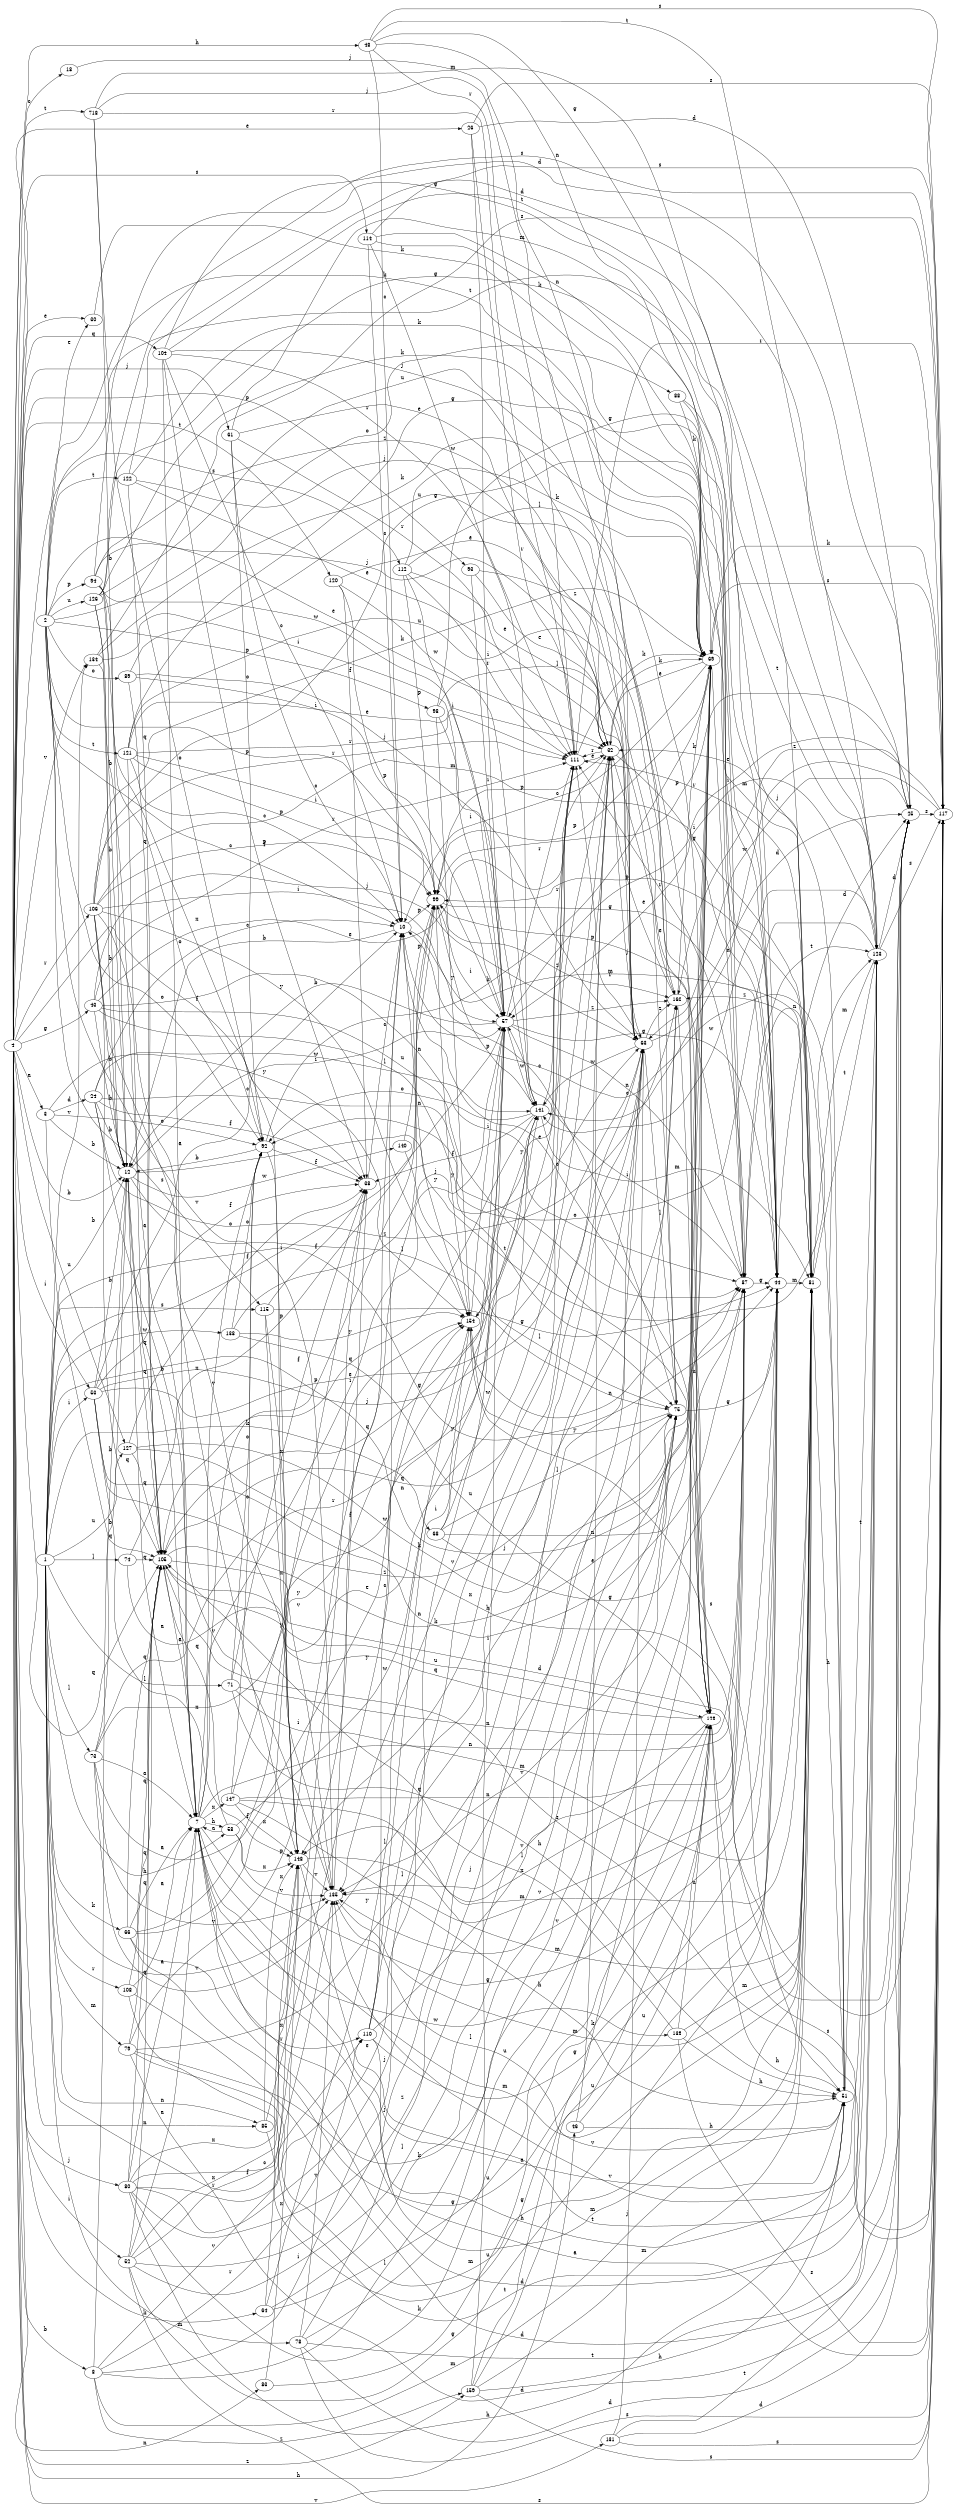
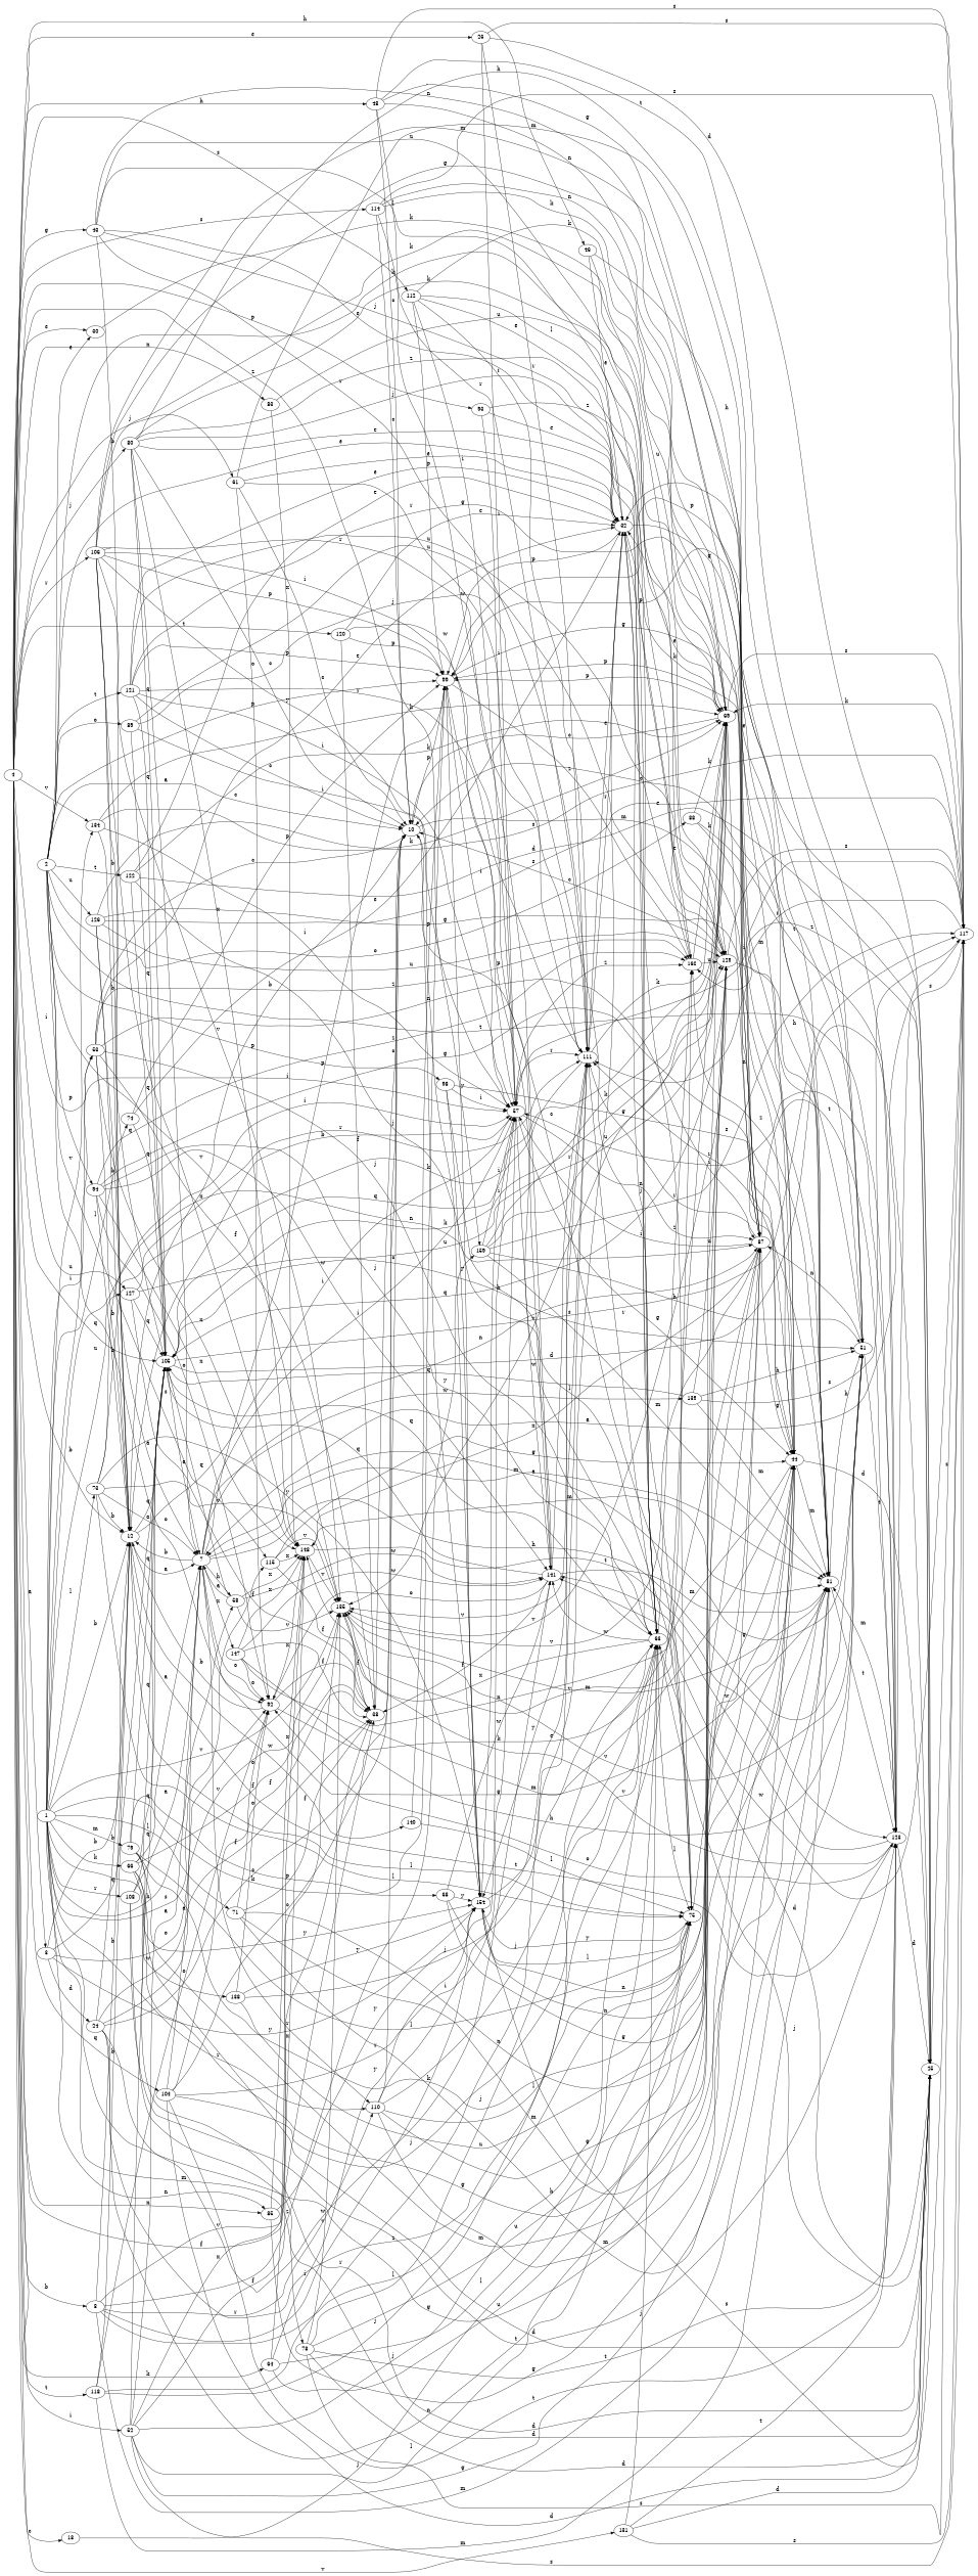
  strict digraph {
    rankdir=LR
    n1 [label=4]
    3
    8
    12
    18
    26
    30
    38
    43
    46
    48
    52
    53
    n14 [label=80]
    61
    64
    83
    85
    93
    104
    105
    106
    112
    114
-   118 [label=718]
+   118
    120
    127
    131
    134
    159
    92
    24
    154
    57
    110
    135
    81
    75
    123
    n40 [label=7]
    140
    63
    25
    117
    111
    69
    n47 [label=10]
    87
    32
    129
    51
    44
    148
    160
    99
    141
    1
    n58 [label=58]
    66
    68
    71
    73
    74
    78
    79
    108
    115
    138
    2
    88
    89
    94
    98
    121
    122
    n76 [label=126]
    139
    147
    n1 -> 3 [label=a]
    n1 -> 8 [label=b]
    n1 -> 12 [label=b]
    n1 -> 18 [label=c]
    n1 -> 26 [label=e]
    n1 -> 30 [label=e]
    n1 -> 38 [label=f]
    n1 -> 43 [label=g]
    n1 -> 46 [label=h]
    n1 -> 48 [label=h]
    n1 -> 52 [label=i]
    n1 -> 53 [label=i]
    n1 -> n14 [label=j]
    n1 -> 61 [label=j]
    n1 -> 64 [label=k]
    n1 -> 83 [label=n]
    n1 -> 85 [label=n]
    n1 -> 93 [label=p]
    n1 -> 104 [label=q]
    n1 -> 105 [label=q]
    n1 -> 106 [label=r]
    n1 -> 112 [label=s]
    n1 -> 114 [label=s]
    n1 -> 118 [label=t]
    n1 -> 120 [label=t]
    n1 -> 127 [label=u]
    n1 -> 131 [label=v]
    n1 -> 134 [label=v]
    n1 -> 159 [label=z]
    3 -> 12 [label=b]
    3 -> 105 [label=q]
    3 -> 92 [label=o]
    3 -> 24 [label=d]
    3 -> 154 [label=y]
    8 -> 12 [label=b]
    8 -> 159 [label=z]
    8 -> 57 [label=i]
    8 -> 110 [label=r]
    8 -> 135 [label=v]
    8 -> 81 [label=m]
    8 -> 75 [label=l]
    12 -> 105 [label=q]
    12 -> 57 [label=i]
    12 -> 75 [label=l]
    12 -> 123 [label=t]
    12 -> n40 [label=a]
    12 -> 140 [label=w]
    18 -> 63 [label=j]
    26 -> 57 [label=i]
    26 -> 25 [label=d]
    26 -> 117 [label=s]
    26 -> 111 [label=r]
    30 -> 69 [label=k]
    38 -> n47 [label=c]
    43 -> 12 [label=b]
    43 -> 75 [label=l]
    43 -> 63 [label=j]
    43 -> 111 [label=r]
    43 -> 87 [label=n]
    43 -> 32 [label=e]
    43 -> 129 [label=u]
    46 -> 32 [label=e]
    46 -> 129 [label=u]
    46 -> 51 [label=h]
    48 -> 123 [label=t]
    48 -> 117 [label=s]
    48 -> 111 [label=r]
    48 -> n47 [label=c]
    48 -> 87 [label=n]
    48 -> 44 [label=g]
    52 -> 38 [label=f]
    52 -> 105 [label=q]
    52 -> 75 [label=l]
    52 -> n40 [label=a]
    52 -> 63 [label=j]
    52 -> 117 [label=s]
    52 -> 44 [label=g]
    52 -> 148 [label=x]
    53 -> 12 [label=b]
    53 -> 38 [label=f]
    53 -> 63 [label=j]
    53 -> n47 [label=c]
    53 -> 87 [label=n]
    53 -> 32 [label=e]
    53 -> 148 [label=x]
    53 -> 160 [label=z]
    n14 -> 105 [label=q]
    n14 -> n40 [label=a]
    n14 -> 63 [label=j]
    n14 -> 69 [label=k]
    n14 -> n47 [label=c]
    n14 -> 32 [label=e]
    n14 -> 51 [label=h]
    n14 -> 148 [label=x]
    n14 -> 160 [label=z]
    61 -> 92 [label=o]
    61 -> 81 [label=m]
    61 -> 111 [label=r]
    61 -> n47 [label=c]
    61 -> 32 [label=e]
    64 -> 154 [label=y]
    64 -> 75 [label=l]
    64 -> 129 [label=u]
    64 -> 148 [label=x]
    83 -> 129 [label=u]
    83 -> 148 [label=x]
    85 -> 154 [label=y]
    85 -> 44 [label=g]
    85 -> 148 [label=x]
    93 -> 57 [label=i]
    93 -> 32 [label=e]
    93 -> 160 [label=z]
    104 -> 38 [label=f]
    104 -> 123 [label=t]
    104 -> n40 [label=a]
    104 -> 63 [label=j]
    104 -> 25 [label=d]
    104 -> 111 [label=r]
    104 -> n47 [label=c]
    105 -> n40 [label=a]
    105 -> 25 [label=d]
    105 -> 117 [label=s]
    105 -> 69 [label=k]
    105 -> 129 [label=u]
    106 -> 12 [label=b]
    106 -> 105 [label=q]
    106 -> 154 [label=y]
    106 -> 57 [label=i]
    106 -> 135 [label=v]
    106 -> 81 [label=m]
    106 -> 111 [label=r]
    106 -> 69 [label=k]
    106 -> 44 [label=g]
    106 -> 148 [label=x]
    106 -> 99 [label=p]
    112 -> 57 [label=i]
    112 -> 75 [label=l]
    112 -> 111 [label=r]
    112 -> 69 [label=k]
    112 -> 32 [label=e]
    112 -> 99 [label=p]
    114 -> 117 [label=s]
    114 -> 69 [label=k]
    114 -> n47 [label=c]
    114 -> 87 [label=n]
    114 -> 141 [label=w]
    118 -> 12 [label=b]
    118 -> 92 [label=o]
    118 -> 81 [label=m]
    118 -> 63 [label=j]
    118 -> 111 [label=r]
    120 -> 38 [label=f]
    120 -> 32 [label=e]
    120 -> 99 [label=p]
    120 -> 141 [label=w]
    127 -> 38 [label=f]
    127 -> 105 [label=q]
    127 -> 69 [label=k]
    127 -> 51 [label=h]
    131 -> 123 [label=t]
    131 -> 63 [label=j]
    131 -> 25 [label=d]
    131 -> 117 [label=s]
    134 -> 12 [label=b]
    134 -> 57 [label=i]
    134 -> 117 [label=s]
    134 -> 69 [label=k]
    159 -> 57 [label=i]
    159 -> 81 [label=m]
    159 -> 117 [label=s]
    159 -> 69 [label=k]
    159 -> 129 [label=u]
    159 -> 51 [label=h]
    92 -> 12 [label=b]
    92 -> 38 [label=f]
    92 -> 69 [label=k]
    92 -> 148 [label=x]
    24 -> 12 [label=b]
    24 -> 38 [label=f]
    24 -> 135 [label=v]
    24 -> n47 [label=c]
    24 -> 87 [label=n]
    24 -> 160 [label=z]
    24 -> 141 [label=w]
    154 -> 57 [label=i]
-   68 -> 75 [label=l]
+   154 -> 75 [label=l]
    154 -> 117 [label=s]
    154 -> 87 [label=n]
    154 -> 32 [label=e]
    57 -> 12 [label=b]
    57 -> 111 [label=r]
    57 -> 87 [label=n]
    57 -> 44 [label=g]
    57 -> 160 [label=z]
    57 -> 141 [label=w]
    110 -> 57 [label=i]
    110 -> 81 [label=m]
    110 -> 75 [label=l]
    110 -> 63 [label=j]
    110 -> n47 [label=c]
    110 -> 44 [label=g]
    135 -> 38 [label=f]
    135 -> 81 [label=m]
    81 -> 123 [label=t]
    81 -> 111 [label=r]
    81 -> 51 [label=h]
    81 -> 160 [label=z]
    81 -> 99 [label=p]
    75 -> 154 [label=y]
    75 -> n47 [label=c]
    75 -> 44 [label=g]
    123 -> 92 [label=o]
    123 -> 57 [label=i]
    123 -> 135 [label=v]
    123 -> 81 [label=m]
    123 -> 25 [label=d]
    123 -> 117 [label=s]
    123 -> 141 [label=w]
    n40 -> 12 [label=b]
    n40 -> 92 [label=o]
    n40 -> 57 [label=i]
    n40 -> 110 [label=r]
    n40 -> 81 [label=m]
    n40 -> 87 [label=n]
    n40 -> 51 [label=h]
    n40 -> 44 [label=g]
    n40 -> 99 [label=p]
    n40 -> n58 [label=h]
    n40 -> 139 [label=w]
    n40 -> 147 [label=x]
    140 -> 75 [label=l]
    140 -> 99 [label=p]
    63 -> 105 [label=q]
    63 -> 75 [label=l]
    63 -> 25 [label=d]
    63 -> 111 [label=r]
    63 -> 148 [label=x]
    63 -> 160 [label=z]
    63 -> 141 [label=w]
    25 -> 63 [label=j]
    25 -> 117 [label=s]
    25 -> 160 [label=z]
    25 -> 99 [label=p]
    117 -> 57 [label=i]
    117 -> n40 [label=a]
    117 -> 111 [label=r]
    117 -> 69 [label=k]
    117 -> 141 [label=w]
    111 -> 105 [label=q]
    111 -> 154 [label=y]
    111 -> 135 [label=v]
    111 -> 69 [label=k]
    111 -> 32 [label=e]
    69 -> 135 [label=v]
    69 -> 117 [label=s]
    69 -> n47 [label=c]
    69 -> 87 [label=n]
    69 -> 32 [label=e]
    69 -> 99 [label=p]
    n47 -> 12 [label=b]
    n47 -> 154 [label=y]
    n47 -> 81 [label=m]
    n47 -> 99 [label=p]
    87 -> 57 [label=i]
    87 -> 135 [label=v]
    87 -> 123 [label=t]
    87 -> 111 [label=r]
    87 -> 44 [label=g]
    87 -> 148 [label=x]
    87 -> 99 [label=p]
    32 -> 63 [label=j]
    32 -> 111 [label=r]
    32 -> 69 [label=k]
    32 -> 44 [label=g]
    32 -> 99 [label=p]
    129 -> 105 [label=q]
    129 -> 135 [label=v]
    129 -> 117 [label=s]
    129 -> n47 [label=c]
    129 -> 32 [label=e]
    129 -> 51 [label=h]
    51 -> 135 [label=v]
    51 -> 123 [label=t]
    51 -> n40 [label=a]
    51 -> n47 [label=c]
    51 -> 87 [label=n]
    51 -> 32 [label=e]
    44 -> 135 [label=v]
    44 -> 81 [label=m]
    44 -> 25 [label=d]
    148 -> 135 [label=v]
    148 -> 81 [label=m]
    148 -> 123 [label=t]
    160 -> 69 [label=k]
    160 -> 32 [label=e]
    160 -> 129 [label=u]
    99 -> 154 [label=y]
    99 -> 57 [label=i]
    99 -> 44 [label=g]
    99 -> 160 [label=z]
    141 -> 38 [label=f]
    141 -> 105 [label=q]
    141 -> 92 [label=o]
    141 -> 81 [label=m]
    141 -> 111 [label=r]
    141 -> 99 [label=p]
    1 -> 12 [label=b]
    1 -> 53 [label=i]
    1 -> 85 [label=n]
    1 -> 127 [label=u]
    1 -> 134 [label=v]
    1 -> 57 [label=i]
    1 -> 110 [label=r]
    1 -> 135 [label=v]
    1 -> 87 [label=n]
    1 -> 44 [label=g]
    1 -> n58 [label=h]
    1 -> 66 [label=k]
    1 -> 68 [label=k]
    1 -> 71 [label=l]
    1 -> 73 [label=l]
    1 -> 74 [label=l]
    1 -> 78 [label=m]
    1 -> 79 [label=m]
    1 -> 108 [label=r]
    1 -> 115 [label=s]
    1 -> 138 [label=w]
    n58 -> 105 [label=q]
    n58 -> 135 [label=v]
    n58 -> n40 [label=a]
    n58 -> 148 [label=x]
    n58 -> 141 [label=w]
    66 -> 38 [label=f]
    66 -> 105 [label=q]
    66 -> 154 [label=y]
    66 -> n40 [label=a]
    66 -> 25 [label=d]
    66 -> 44 [label=g]
    68 -> 154 [label=y]
    68 -> 87 [label=n]
    68 -> 44 [label=g]
    68 -> 141 [label=w]
    71 -> 38 [label=f]
    71 -> 92 [label=o]
    71 -> 81 [label=m]
    71 -> 87 [label=n]
    71 -> 51 [label=h]
    73 -> 12 [label=b]
    73 -> 154 [label=y]
    73 -> 57 [label=i]
    73 -> 135 [label=v]
    73 -> 75 [label=l]
    73 -> n40 [label=a]
    73 -> 111 [label=r]
    74 -> 105 [label=q]
    74 -> 32 [label=e]
    74 -> 99 [label=p]
    78 -> 135 [label=v]
    78 -> 123 [label=t]
    78 -> 63 [label=j]
    78 -> 25 [label=d]
    78 -> 117 [label=s]
    78 -> 129 [label=u]
    79 -> 105 [label=q]
    79 -> 81 [label=m]
    79 -> 75 [label=l]
    79 -> 25 [label=d]
    79 -> 69 [label=k]
    79 -> 99 [label=p]
    108 -> 105 [label=q]
    108 -> 123 [label=t]
    108 -> n40 [label=a]
    108 -> 25 [label=d]
    115 -> 38 [label=f]
    115 -> 135 [label=v]
    115 -> 44 [label=g]
    115 -> 148 [label=x]
    138 -> 92 [label=o]
    138 -> 154 [label=y]
    138 -> 63 [label=j]
    138 -> 129 [label=u]
    2 -> 30 [label=e]
    2 -> 92 [label=o]
    2 -> 135 [label=v]
    2 -> 123 [label=t]
    2 -> 69 [label=k]
    2 -> n47 [label=c]
    2 -> 32 [label=e]
    2 -> 99 [label=p]
    2 -> 115 [label=s]
    2 -> 88 [label=o]
    2 -> 89 [label=o]
    2 -> 94 [label=p]
    2 -> 98 [label=p]
    2 -> 121 [label=t]
    2 -> 122 [label=t]
    2 -> n76 [label=u]
    88 -> 81 [label=m]
    88 -> 123 [label=t]
    88 -> 69 [label=k]
    89 -> 105 [label=q]
    89 -> 57 [label=i]
    89 -> 63 [label=j]
    89 -> 129 [label=u]
    94 -> 12 [label=b]
    94 -> 92 [label=o]
    94 -> 63 [label=j]
    94 -> 44 [label=g]
    94 -> 148 [label=x]
    94 -> 160 [label=z]
    94 -> 141 [label=w]
    98 -> 154 [label=y]
    98 -> 57 [label=i]
    98 -> 75 [label=l]
    98 -> 44 [label=g]
    121 -> 105 [label=q]
    121 -> 57 [label=i]
    121 -> 111 [label=r]
    121 -> n47 [label=c]
    121 -> 32 [label=e]
    121 -> 129 [label=u]
    121 -> 44 [label=g]
    121 -> 99 [label=p]
    122 -> 105 [label=q]
    122 -> 63 [label=j]
    122 -> 25 [label=d]
    122 -> 69 [label=k]
    122 -> 32 [label=e]
    n76 -> 12 [label=b]
    n76 -> n40 [label=a]
    n76 -> 117 [label=s]
    n76 -> 69 [label=k]
    n76 -> 129 [label=u]
    n76 -> 44 [label=g]
    139 -> 105 [label=q]
    139 -> 81 [label=m]
    139 -> 117 [label=s]
    139 -> 129 [label=u]
    139 -> 51 [label=h]
    147 -> 92 [label=o]
    147 -> 81 [label=m]
    147 -> 87 [label=n]
    147 -> 51 [label=h]
    147 -> 148 [label=x]
    147 -> 141 [label=w]
  }
